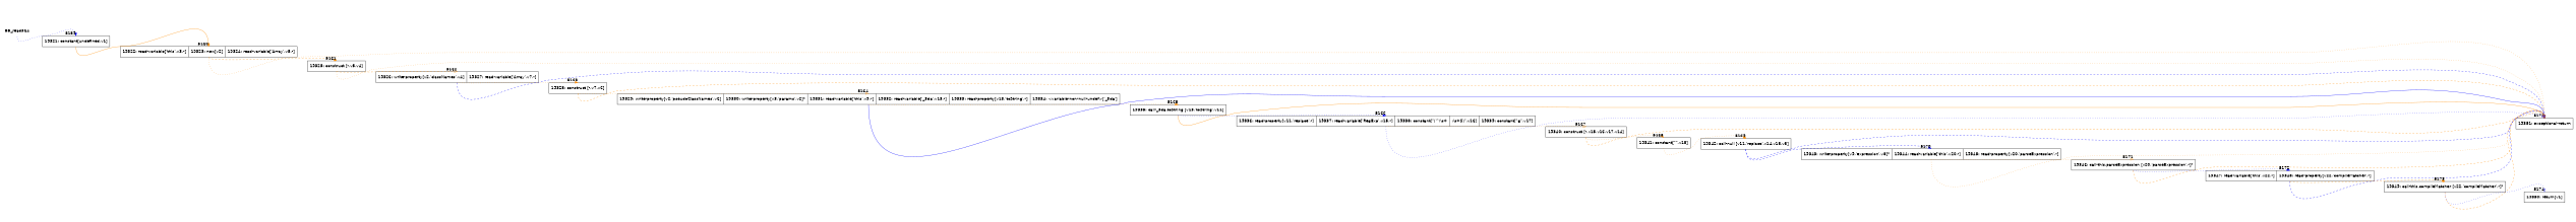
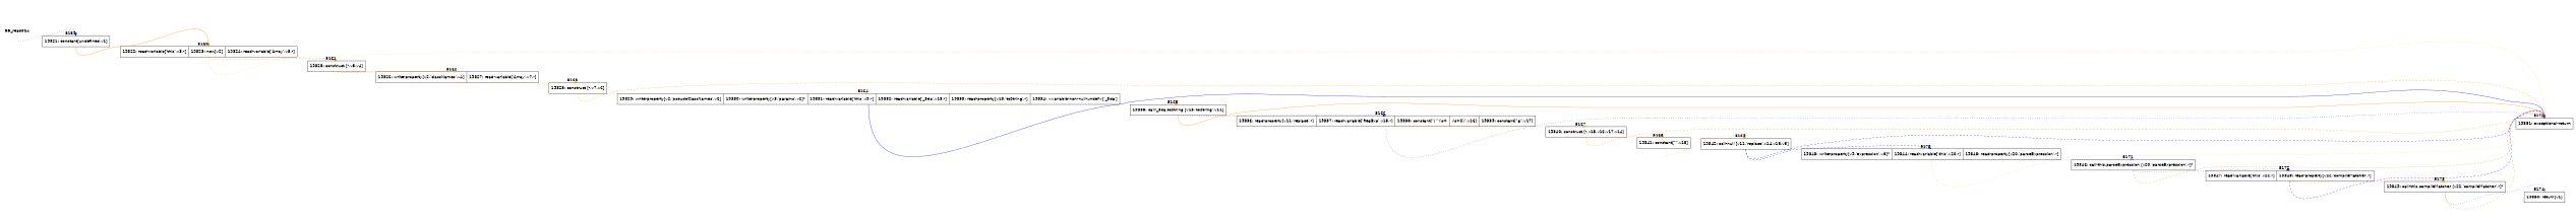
  digraph {
    fontname="DejaVu Sans"
    rankdir=LR
    node [fontname="DejaVu Sans" shape=record]
    edge [arrowhead=normal color=darkorange fontname="DejaVu Sans" headport=n style=dotted tailport=s]
    n1 [label=BB_read364 shape=none]
    n2 [label="{19321: constant[undefined,v1]}"]
    n3 [label="{19322: read-variable['this',v3,-]|19323: new[v2]|19324: read-variable['Array',v5,-]}"]
    n4 [label="{19325: construct [-,v5,v4]}"]
    n5 [label="{19351: exceptional-return}"]
    n6 [label="{19326: write-property[v2,'classNames',v4]|19327: read-variable['Array',v7,-]}"]
    n7 [label="{19328: construct [-,v7,v6]}"]
    n8 [label="{19329: write-property[v2,'pseudoClassNames',v6]|19330: write-property[v3,'params',v2]*|19331: read-variable['this',v9,-]|19332: read-variable['_3da',v13,-]|19333: read-property[v13,'toString',-]|19334: \<variable-non-null-undef\>['_3da']}"]
    n9 [label="{19335: call-_3da.toString [v13,'toString',v11]}"]
    n10 [label="{19336: read-property[v11,'replace',-]|19337: read-variable['RegExp',v15,-]|19338: constant[\"(^\\\\s+|\\\\s+$)\",v16]|19339: constant[\"g\",v17]}"]
    n11 [label="{19340: construct [-,v15,v16,v17,v14]}"]
    n12 [label="{19341: constant[\"\",v18]}"]
    n13 [label="{19342: call-null [v11,'replace',v14,v18,v8]}"]
    n14 [label="{19343: write-property[v9,'expression',v8]*|19344: read-variable['this',v20,-]|19345: read-property[v20,'parseExpression',-]}"]
    n15 [label="{19346: call-this.parseExpression [v20,'parseExpression',-]*}"]
    n16 [label="{19347: read-variable['this',v22,-]|19348: read-property[v22,'compileMatcher',-]}"]
    n17 [label="{19349: call-this.compileMatcher [v22,'compileMatcher',-]*}"]
    n18 [label="{19350: return[v1]}"]
    n1 -> n2 [color=blue headlabel="    5159"]
    n2 -> n3 [arrowhead=diamond headlabel="      5160" style=solid]
    n3 -> n4 [arrowhead=diamond headlabel="      5161" style=dashed]
    n3 -> n5 [headlabel="      5175"]
-   n4 -> n5 [arrowhead=diamond]
-   n4 -> n6 [arrowhead=onormal headlabel="      5162" style=dashed]
-   n6 -> n5 [arrowhead=diamond color=blue style=dashed]
+   n4 -> n6 [arrowhead=onormal headlabel="      5162" style=solid]
    n6 -> n7 [headlabel="      5163"]
    n7 -> n5 [arrowhead=diamond style=dashed]
    n7 -> n8 [arrowhead=onormal headlabel="      5164"]
    n8 -> n5 [arrowhead=diamond color=blue style=solid]
    n8 -> n9 [headlabel="      5165"]
    n9 -> n5 [style=solid]
    n9 -> n10 [color=blue headlabel="      5166"]
    n10 -> n5 [arrowhead=onormal color=blue]
    n10 -> n11 [arrowhead=onormal headlabel="      5167"]
    n11 -> n5 [arrowhead=diamond style=dashed]
    n11 -> n12 [headlabel="      5168"]
    n12 -> n13 [arrowhead=diamond headlabel="      5169"]
    n13 -> n5 [arrowhead=onormal color=blue style=dashed]
    n13 -> n14 [color=blue headlabel="      5170" style=dashed]
    n14 -> n5
-   n14 -> n15 [arrowhead=onormal headlabel="      5171"]
+   n14 -> n15 [arrowhead=onormal color=blue headlabel="      5171"]
    n15 -> n5 [arrowhead=onormal style=dashed]
    n15 -> n16 [color=blue headlabel="      5172"]
    n16 -> n5 [color=blue style=dashed]
    n16 -> n17 [arrowhead=diamond headlabel="      5173" style=dashed]
    n17 -> n5 [arrowhead=onormal style=dashed]
    n17 -> n18 [arrowhead=onormal color=blue headlabel="      5174"]
  }
